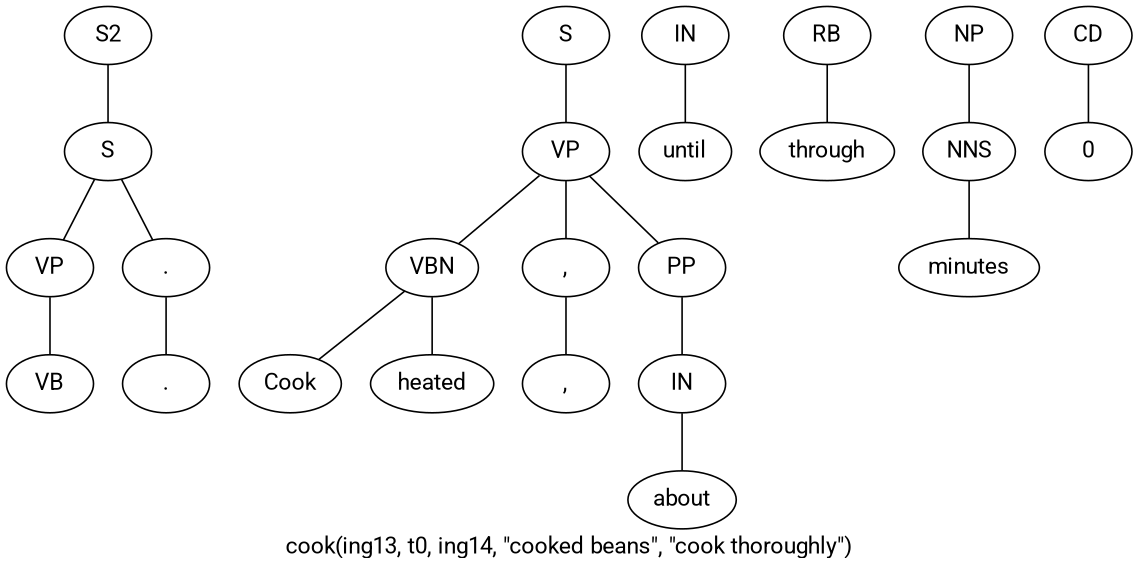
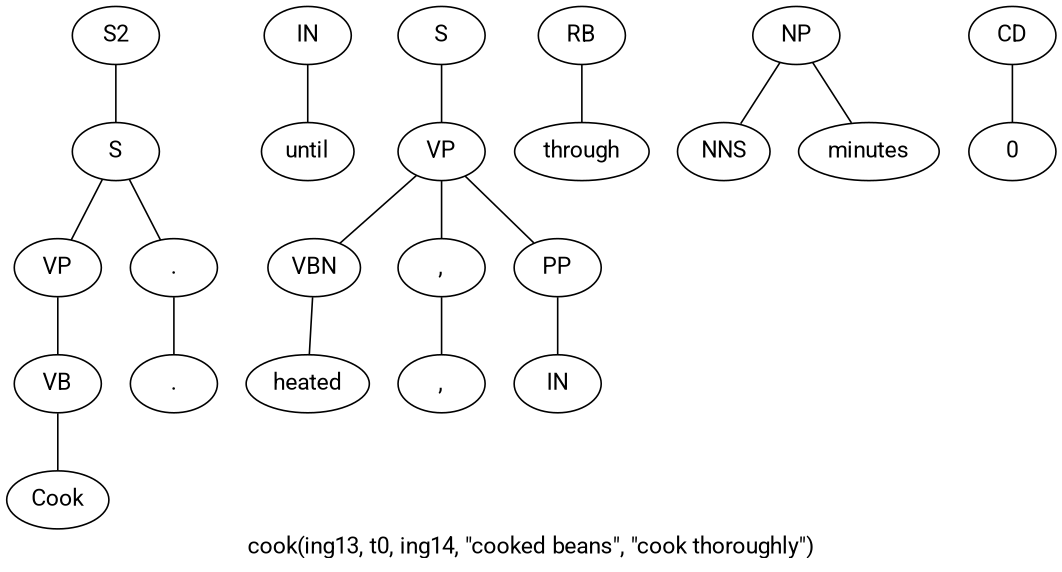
  graph {
    fontname=Roboto
    label="cook(ing13, t0, ing14, \"cooked beans\", \"cook thoroughly\")"
    node [fontname=Roboto]
    edge [fontname=Roboto]
    n1 [label=S2]
    n2 [label=S]
    n3 [label=VP]
    n4 [label="."]
    n5 [label=VB]
    n6 [label="."]
    n7 [label=Cook]
    n8 [label=IN]
    n9 [label=until]
    n10 [label=S]
    n11 [label=VP]
    n12 [label=VBN]
    n13 [label=","]
    n14 [label=PP]
    n15 [label=heated]
    n16 [label=","]
    n17 [label=IN]
    n18 [label=RB]
    n19 [label=through]
-   n20 [label=about]
    n21 [label=NP]
    n22 [label=NNS]
    n23 [label=CD]
    n24 [label=0]
    n25 [label=minutes]
    n1 -- n2
    n2 -- n3
    n2 -- n4
    n3 -- n5
    n4 -- n6
-   n12 -- n7
+   n5 -- n7
    n8 -- n9
    n10 -- n11
    n11 -- n12
    n11 -- n13
    n11 -- n14
    n12 -- n15
    n13 -- n16
    n14 -- n17
-   n17 -- n20
    n18 -- n19
    n21 -- n22
-   n22 -- n25
+   n21 -- n25
    n23 -- n24
  }
